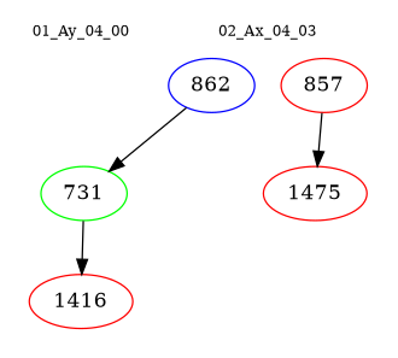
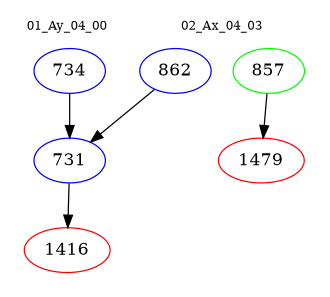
  digraph {
    node [color=blue]
    edge [color=black]
-   n2 [color=green label=731]
+   n1 [label=734]
+   n2 [label=731]
    n3 [color=red label=1416]
    n4 [label=862]
-   n5 [color=red label=857]
-   n6 [color=red label=1475]
+   n5 [color=green label=857]
+   n6 [color=red label=1479]
    subgraph cluster_1 {
      color=white
      fontsize=10
      label="01_Ay_04_00"
+     n1
      n2
      n3
    }
    subgraph cluster_2 {
      color=white
      fontsize=10
      label="02_Ax_04_03"
      n4
      n5
      n6
    }
+   n1 -> n2
    n2 -> n3
    n4 -> n2
    n5 -> n6
  }
